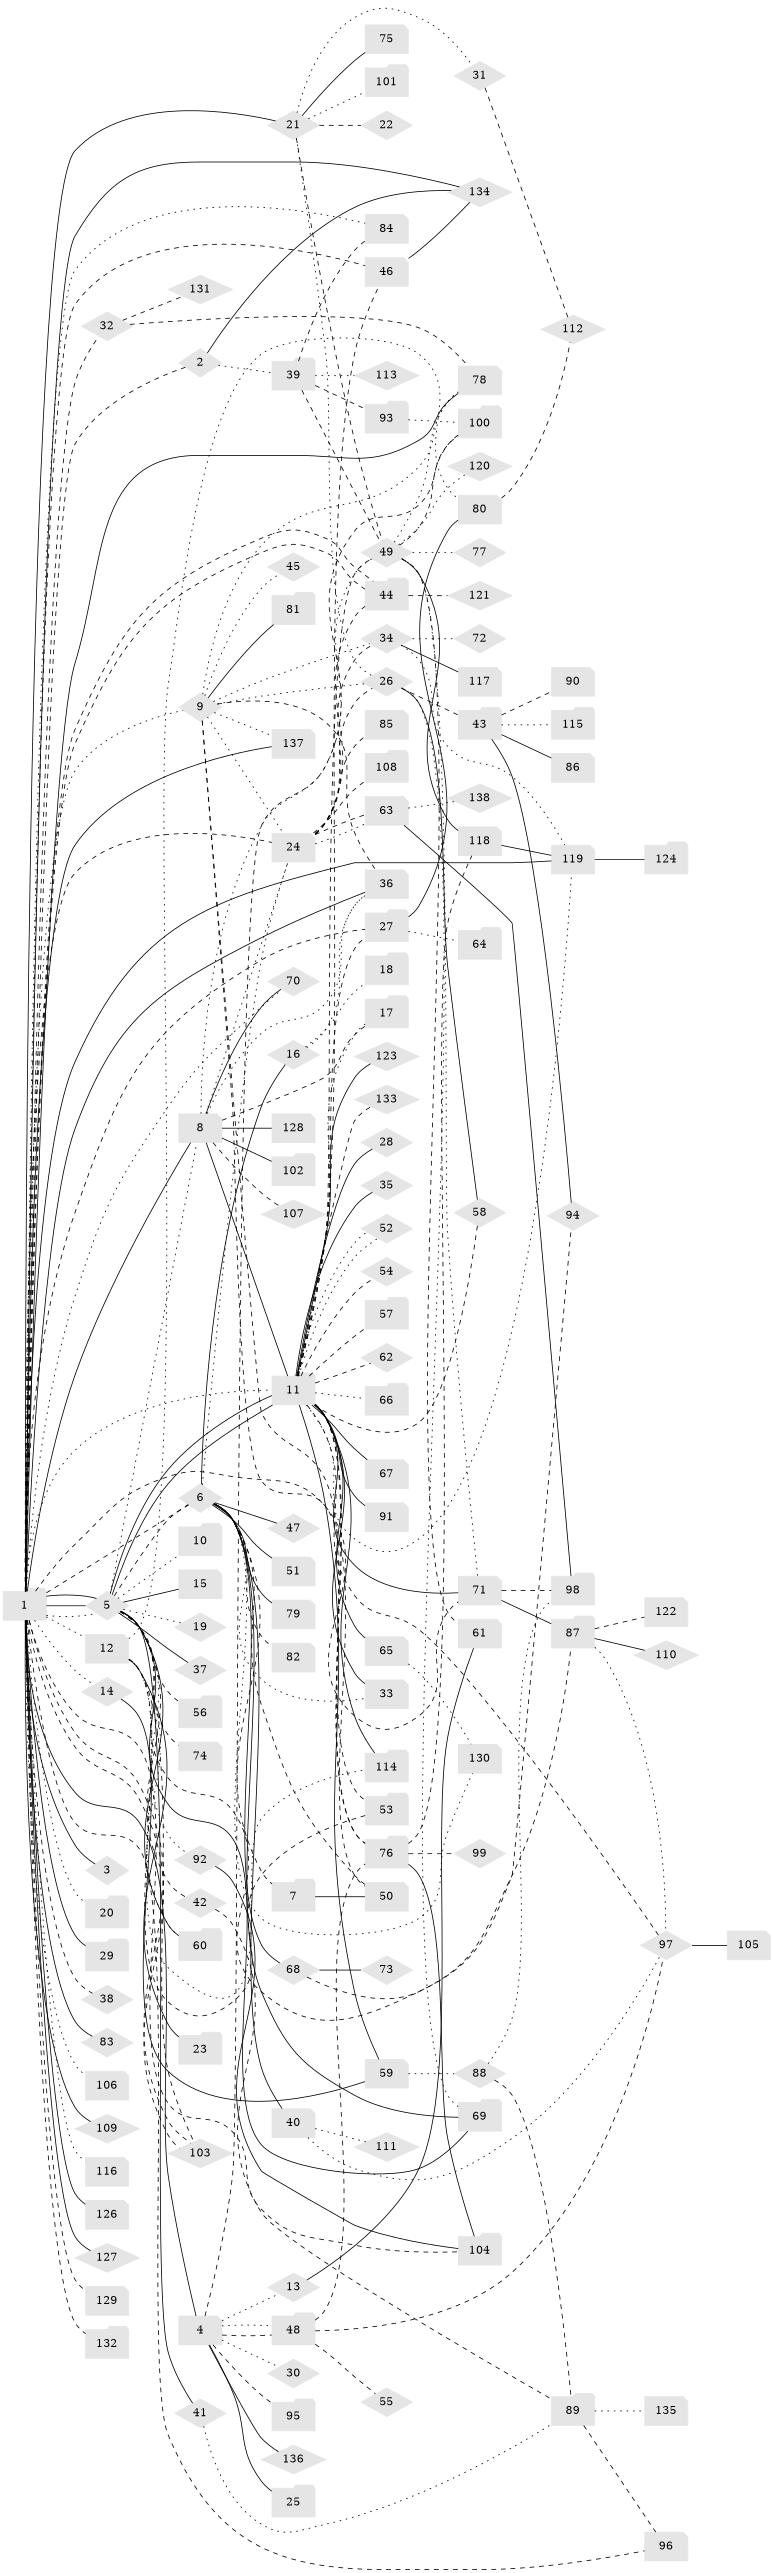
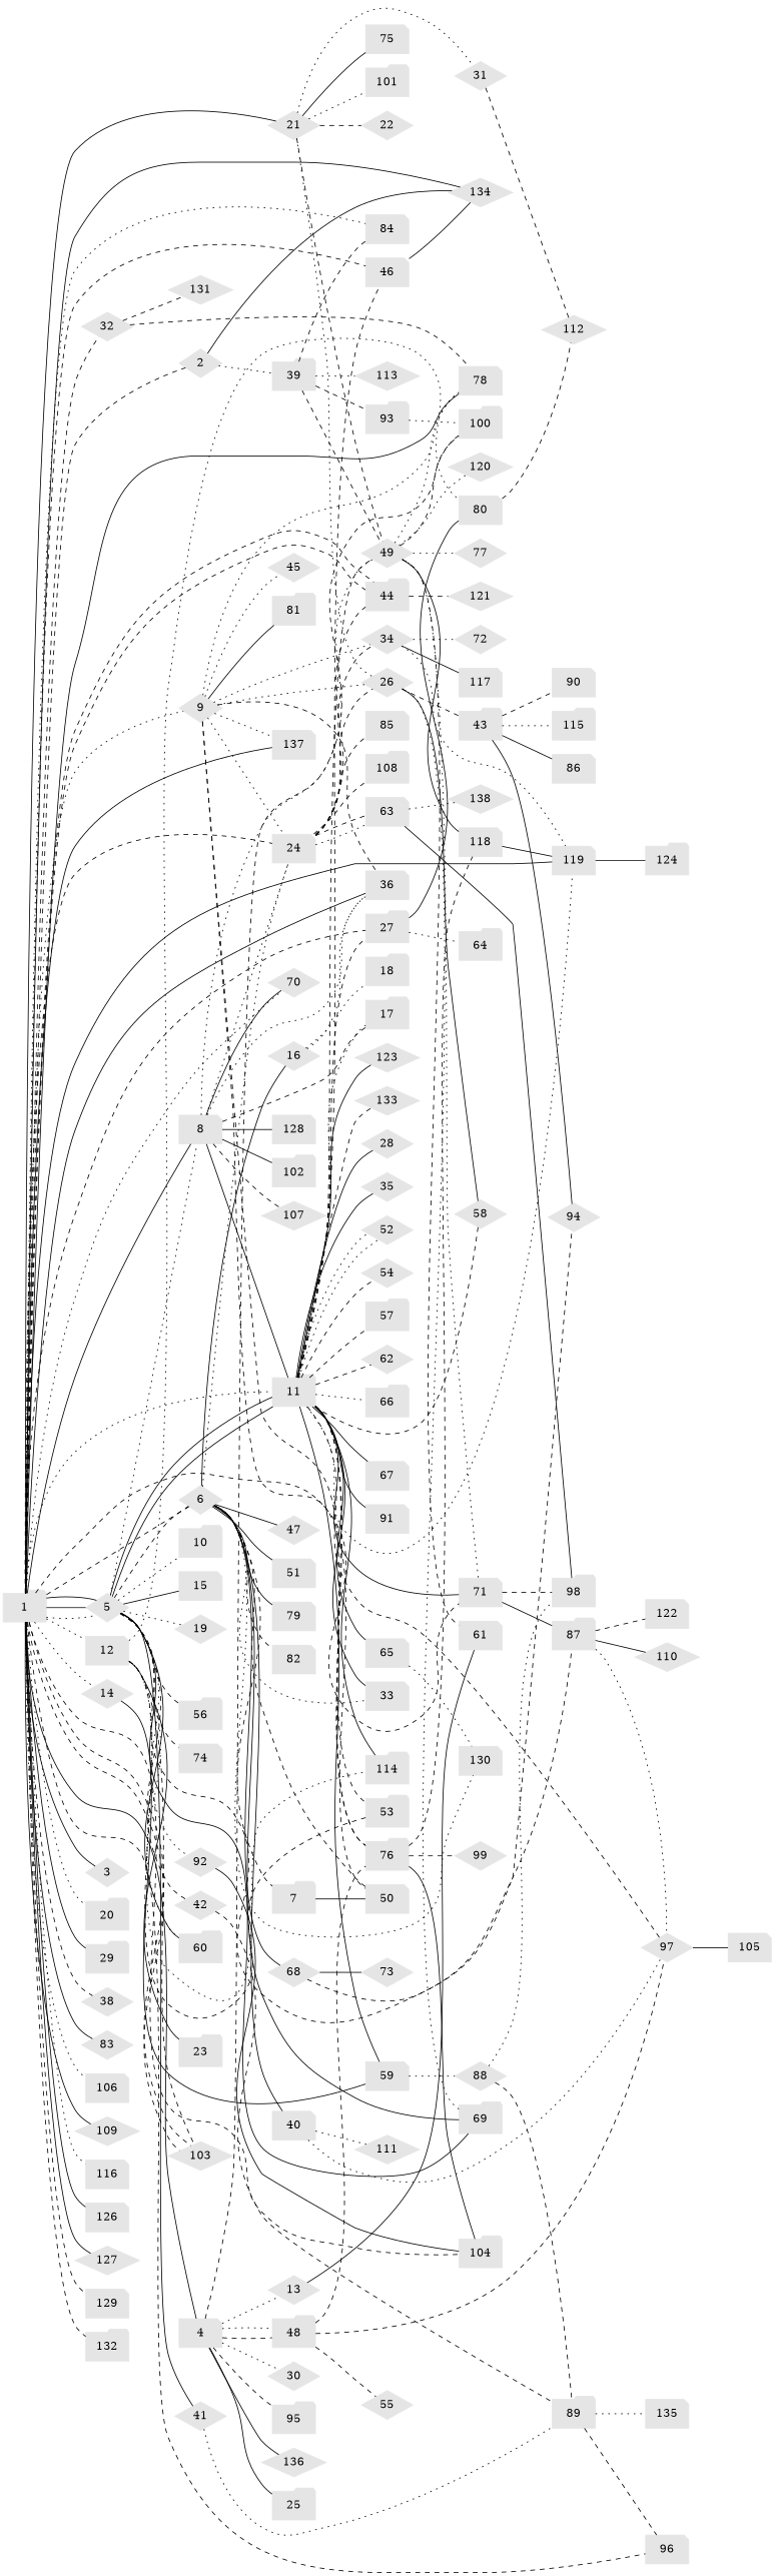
  graph {
    rankdir=LR
    node [color=gray90 shape=diamond style=filled]
    edge [style=dashed]
    1 [shape=folder]
    2
    3
    4 [shape=note]
    5
    6
    8 [shape=note]
    9
    11 [shape=folder]
    12 [shape=note]
    14
    20 [shape=folder]
    21
    24 [shape=note]
    27 [shape=folder]
    29 [shape=folder]
    32
    36 [shape=note]
    38
    44 [shape=folder]
    46 [shape=note]
    70
    71 [shape=note]
    78 [shape=note]
    83
    84 [shape=note]
    96 [shape=note]
    103
    104 [shape=folder]
    106 [shape=note]
    109
    116 [shape=note]
    119 [shape=note]
    126 [shape=note]
    127
    129 [shape=note]
    132 [shape=folder]
    134
    137 [shape=note]
    39 [shape=folder]
    13
    25 [shape=folder]
    30
    48 [shape=folder]
    95 [shape=folder]
    100 [shape=folder]
    136
    10 [shape=folder]
    15 [shape=note]
    19
-   37
    41
    42
    56 [shape=folder]
    60 [shape=folder]
    69 [shape=folder]
    74 [shape=note]
    92
    94
    7 [shape=folder]
    16
    33 [shape=note]
    40 [shape=note]
    47
    50 [shape=note]
    51 [shape=note]
    68
    79 [shape=note]
    82 [shape=note]
    130 [shape=note]
    17 [shape=folder]
    49
    102 [shape=folder]
    107
    128 [shape=note]
    26
    34
    45
    76 [shape=folder]
    81 [shape=folder]
    28
    35
    52
    53 [shape=folder]
    54
    57 [shape=folder]
    58
    59 [shape=note]
    62
    65 [shape=note]
    66 [shape=folder]
    67 [shape=note]
    91 [shape=note]
    97
    114 [shape=folder]
    123
    133
    23 [shape=folder]
    80 [shape=note]
    22
    31
    75 [shape=note]
    101 [shape=folder]
    63 [shape=note]
    85 [shape=note]
    108 [shape=folder]
    64 [shape=folder]
    131
    121
    98 [shape=folder]
    87 [shape=folder]
    124 [shape=folder]
    93 [shape=folder]
    113
    61 [shape=note]
    55
    89 [shape=folder]
    18 [shape=folder]
    111
    73
    77
    118 [shape=note]
    120
    43 [shape=folder]
    72
    117 [shape=note]
    99
    88
    105 [shape=note]
    112
    138
    86 [shape=note]
    90 [shape=note]
    115 [shape=folder]
    135 [shape=note]
    110
    122 [shape=note]
    1 -- 2
    1 -- 3 [style=solid]
    1 -- 4 [style=solid]
    1 -- 5 [style=dotted]
    1 -- 5 [style=solid]
    1 -- 5 [style=solid]
    1 -- 6
    1 -- 8 [style=solid]
    1 -- 9 [style=dotted]
    1 -- 11 [style=dotted]
    1 -- 12 [style=dotted]
    1 -- 14 [style=dotted]
    1 -- 20 [style=dotted]
    1 -- 21 [style=solid]
    1 -- 24
    1 -- 27
    1 -- 29 [style=solid]
    1 -- 32
    1 -- 36 [style=solid]
    1 -- 38
    1 -- 44
    1 -- 44
    1 -- 46
    1 -- 70 [style=dotted]
    1 -- 71
    1 -- 78 [style=solid]
    1 -- 83 [style=solid]
    1 -- 84 [style=dotted]
    1 -- 96
    1 -- 103
    1 -- 103
    1 -- 104
    1 -- 106 [style=dotted]
    1 -- 109 [style=solid]
    1 -- 116 [style=dotted]
    1 -- 119 [style=solid]
    1 -- 126 [style=solid]
    1 -- 127 [style=solid]
    1 -- 129
    1 -- 132
    1 -- 134 [style=solid]
    1 -- 137 [style=solid]
    2 -- 134 [style=solid]
    2 -- 39 [style=dotted]
    4 -- 13 [style=dotted]
    4 -- 25 [style=solid]
    4 -- 30 [style=dotted]
    4 -- 48
    4 -- 48 [style=dotted]
    4 -- 95
    4 -- 100
    4 -- 136 [style=solid]
    5 -- 6
    5 -- 8 [style=dotted]
    5 -- 11 [style=solid]
    5 -- 11 [style=solid]
    5 -- 10 [style=dotted]
    5 -- 15 [style=solid]
    5 -- 19 [style=dotted]
-   5 -- 37 [style=solid]
    5 -- 41 [style=solid]
    5 -- 42
    5 -- 56
    5 -- 60 [style=solid]
    5 -- 69 [style=solid]
    5 -- 74
    5 -- 92 [style=dotted]
    5 -- 94
    6 -- 24 [style=dotted]
    6 -- 69 [style=solid]
    6 -- 7
    6 -- 16 [style=solid]
    6 -- 33 [style=dotted]
    6 -- 40 [style=solid]
    6 -- 47 [style=solid]
    6 -- 50
    6 -- 51 [style=solid]
    6 -- 68 [style=solid]
    6 -- 79 [style=solid]
    6 -- 82
    6 -- 130 [style=dotted]
    8 -- 11 [style=solid]
    8 -- 24 [style=dotted]
    8 -- 36 [style=dotted]
    8 -- 70 [style=solid]
    8 -- 17
    8 -- 49 [style=dotted]
    8 -- 102 [style=solid]
    8 -- 107
    8 -- 128 [style=solid]
    9 -- 24 [style=dotted]
    9 -- 36
    9 -- 78 [style=dotted]
    9 -- 137 [style=dotted]
    9 -- 50
    9 -- 26 [style=dotted]
    9 -- 34 [style=dotted]
    9 -- 45 [style=dotted]
    9 -- 76
    9 -- 81 [style=solid]
    11 -- 27
    11 -- 46
    11 -- 71 [style=solid]
    11 -- 119 [style=dotted]
    11 -- 33 [style=solid]
    11 -- 17 [style=dotted]
    11 -- 49
    11 -- 76
    11 -- 28 [style=solid]
    11 -- 35 [style=solid]
    11 -- 52 [style=dotted]
    11 -- 52 [style=dotted]
    11 -- 53
    11 -- 54
    11 -- 57
    11 -- 58
    11 -- 59 [style=solid]
    11 -- 62
    11 -- 65 [style=solid]
    11 -- 66 [style=dotted]
    11 -- 67 [style=solid]
    11 -- 91 [style=solid]
    11 -- 97
    11 -- 114 [style=solid]
    11 -- 123 [style=solid]
    11 -- 133
    12 -- 103
    12 -- 60 [style=dotted]
    12 -- 53
    12 -- 114 [style=dotted]
    12 -- 23 [style=solid]
    12 -- 80 [style=dotted]
    14 -- 59 [style=solid]
    21 -- 49
    21 -- 26 [style=dotted]
    21 -- 22
    21 -- 31 [style=dotted]
    21 -- 75 [style=solid]
    21 -- 101 [style=dotted]
    24 -- 44
    24 -- 26
    24 -- 34
    24 -- 63 [style=dotted]
    24 -- 63
    24 -- 85
    24 -- 108
    27 -- 80 [style=solid]
    27 -- 64 [style=dotted]
    32 -- 78
    32 -- 131
    44 -- 121
    46 -- 134 [style=solid]
    71 -- 98
    71 -- 87 [style=solid]
    119 -- 124 [style=solid]
    39 -- 84
    39 -- 49
    39 -- 93
    39 -- 113 [style=dotted]
    13 -- 61 [style=solid]
    48 -- 76
    48 -- 97
    48 -- 55
    41 -- 89 [style=dotted]
    42 -- 89
    92 -- 104 [style=solid]
    7 -- 50 [style=solid]
    16 -- 36 [style=dotted]
    16 -- 18 [style=dotted]
    40 -- 97 [style=dotted]
    40 -- 111 [style=dotted]
    68 -- 87
    68 -- 73 [style=solid]
    49 -- 71 [style=dotted]
    49 -- 78 [style=dotted]
    49 -- 100
    49 -- 61
    49 -- 77 [style=dotted]
    49 -- 118 [style=solid]
    49 -- 120 [style=dotted]
    26 -- 69 [style=dotted]
    26 -- 58 [style=solid]
    26 -- 43
    34 -- 119 [style=dotted]
    34 -- 72 [style=dotted]
    34 -- 117 [style=solid]
    76 -- 104 [style=solid]
    76 -- 118
    76 -- 99
    59 -- 88 [style=dotted]
    65 -- 130 [style=dotted]
    97 -- 105 [style=solid]
    80 -- 112
    31 -- 112
    63 -- 98 [style=solid]
    63 -- 138 [style=dotted]
    87 -- 97 [style=dotted]
    87 -- 110 [style=solid]
    87 -- 122
    93 -- 100 [style=dotted]
    89 -- 96
    89 -- 135 [style=dotted]
    118 -- 119 [style=solid]
    43 -- 94 [style=solid]
    43 -- 86 [style=solid]
    43 -- 90
    43 -- 115 [style=dotted]
    88 -- 98 [style=dotted]
    88 -- 89
  }
